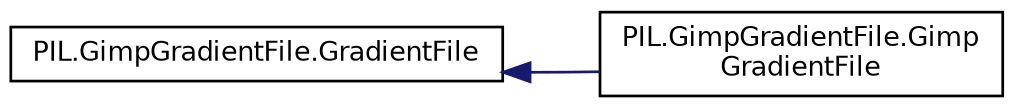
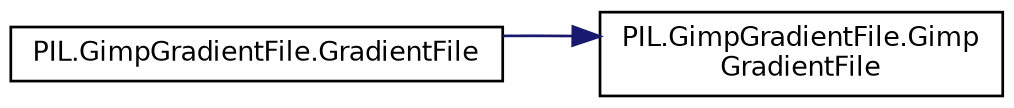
  digraph {
    rankdir=LR
    node [color=black fillcolor=white fontname=Helvetica fontsize=10 shape=record style=filled]
    n1 [height=0.2 label="PIL.GimpGradientFile.GradientFile" width=0.4]
    n2 [height=0.2 label="PIL.GimpGradientFile.Gimp\lGradientFile" width=0.4]
-   n1 -> n2 [color=midnightblue dir=back fontname=Helvetica fontsize=10 labelfontname=Helvetica labelfontsize=10 style=solid]
+   n2 -> n1 [color=midnightblue dir=back fontname=Helvetica fontsize=10 labelfontname=Helvetica labelfontsize=10 style=solid]
  }
